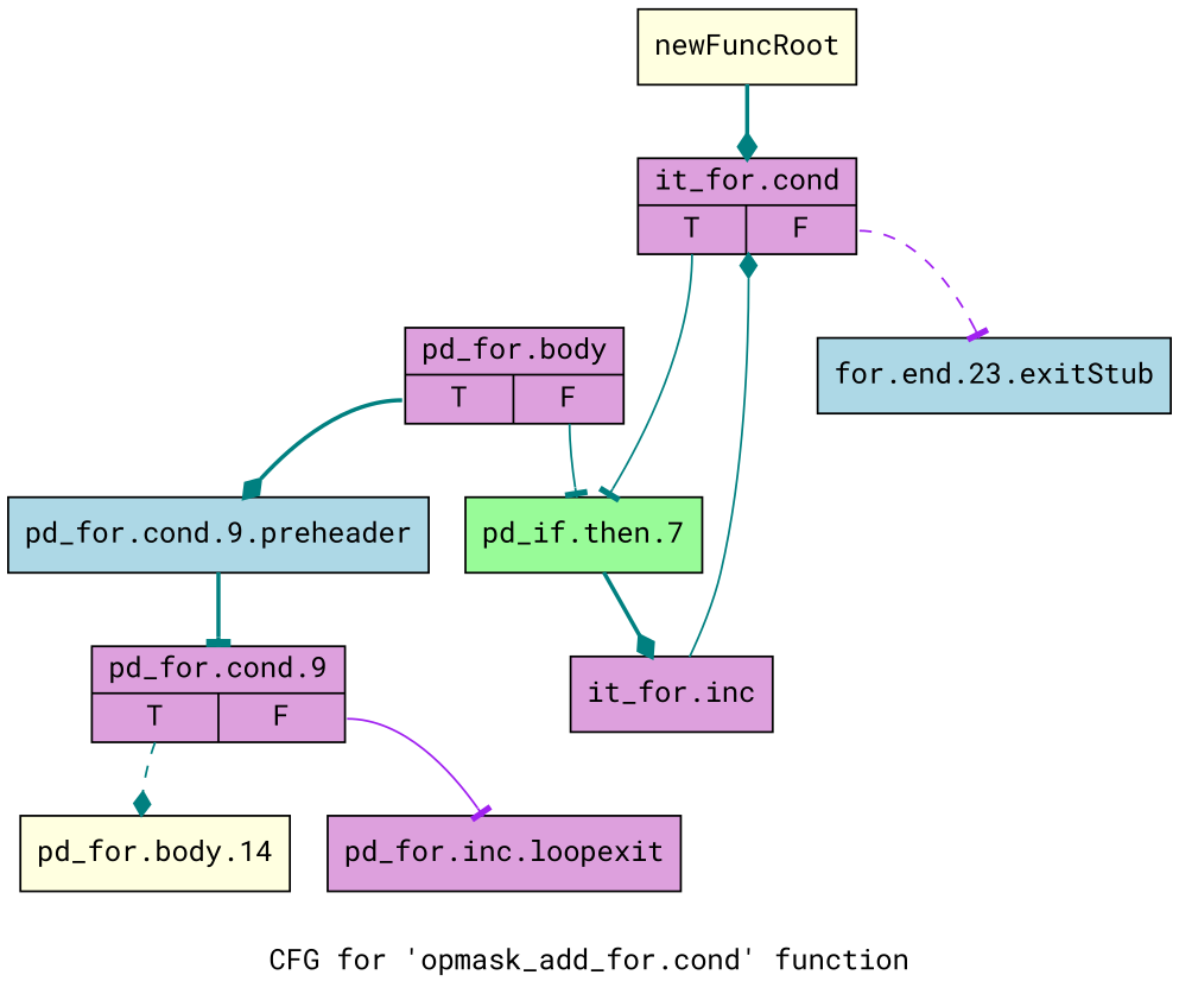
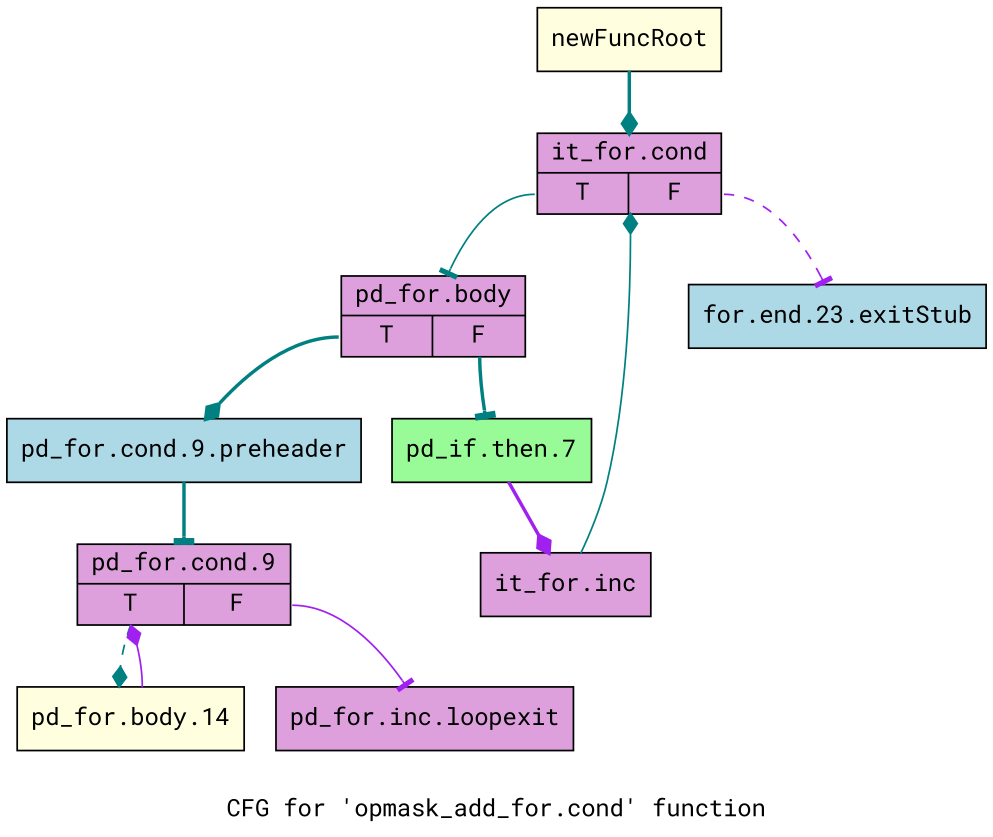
  digraph {
    fontname="Roboto Mono"
    label="CFG for 'opmask_add_for.cond' function"
    node [fillcolor=plum fontname="Roboto Mono" shape=record style=filled]
    edge [arrowhead=diamond color=teal fontname="Roboto Mono" style=bold]
    n1 [fillcolor=lightyellow label="{newFuncRoot}"]
    n2 [label="{it_for.cond|{<s0>T|<s1>F}}"]
    n3 [fillcolor=lightblue label="{for.end.23.exitStub}"]
    n4 [label="{pd_for.body|{<s0>T|<s1>F}}"]
    n5 [fillcolor=lightblue label="{pd_for.cond.9.preheader}"]
    n6 [fillcolor=palegreen label="{pd_if.then.7}"]
    n7 [label="{pd_for.cond.9|{<s0>T|<s1>F}}"]
    n8 [label="{it_for.inc}"]
    n9 [fillcolor=lightyellow label="{pd_for.body.14}"]
    n10 [label="{pd_for.inc.loopexit}"]
    n1 -> n2
    n2 -> n3 [arrowhead=tee color=purple style=dashed tailport=s1]
-   n2 -> n6 [arrowhead=tee style=solid tailport=s0]
+   n2 -> n4 [arrowhead=tee style=solid tailport=s0]
    n4 -> n5 [tailport=s0]
-   n4 -> n6 [arrowhead=tee style=solid tailport=s1]
+   n4 -> n6 [arrowhead=tee tailport=s1]
    n5 -> n7 [arrowhead=tee]
-   n6 -> n8
+   n6 -> n8 [color=purple]
    n7 -> n9 [style=dashed tailport=s0]
    n7 -> n10 [arrowhead=tee color=purple style=solid tailport=s1]
    n8 -> n2 [style=solid]
+   n9 -> n7 [color=purple style=solid]
  }
